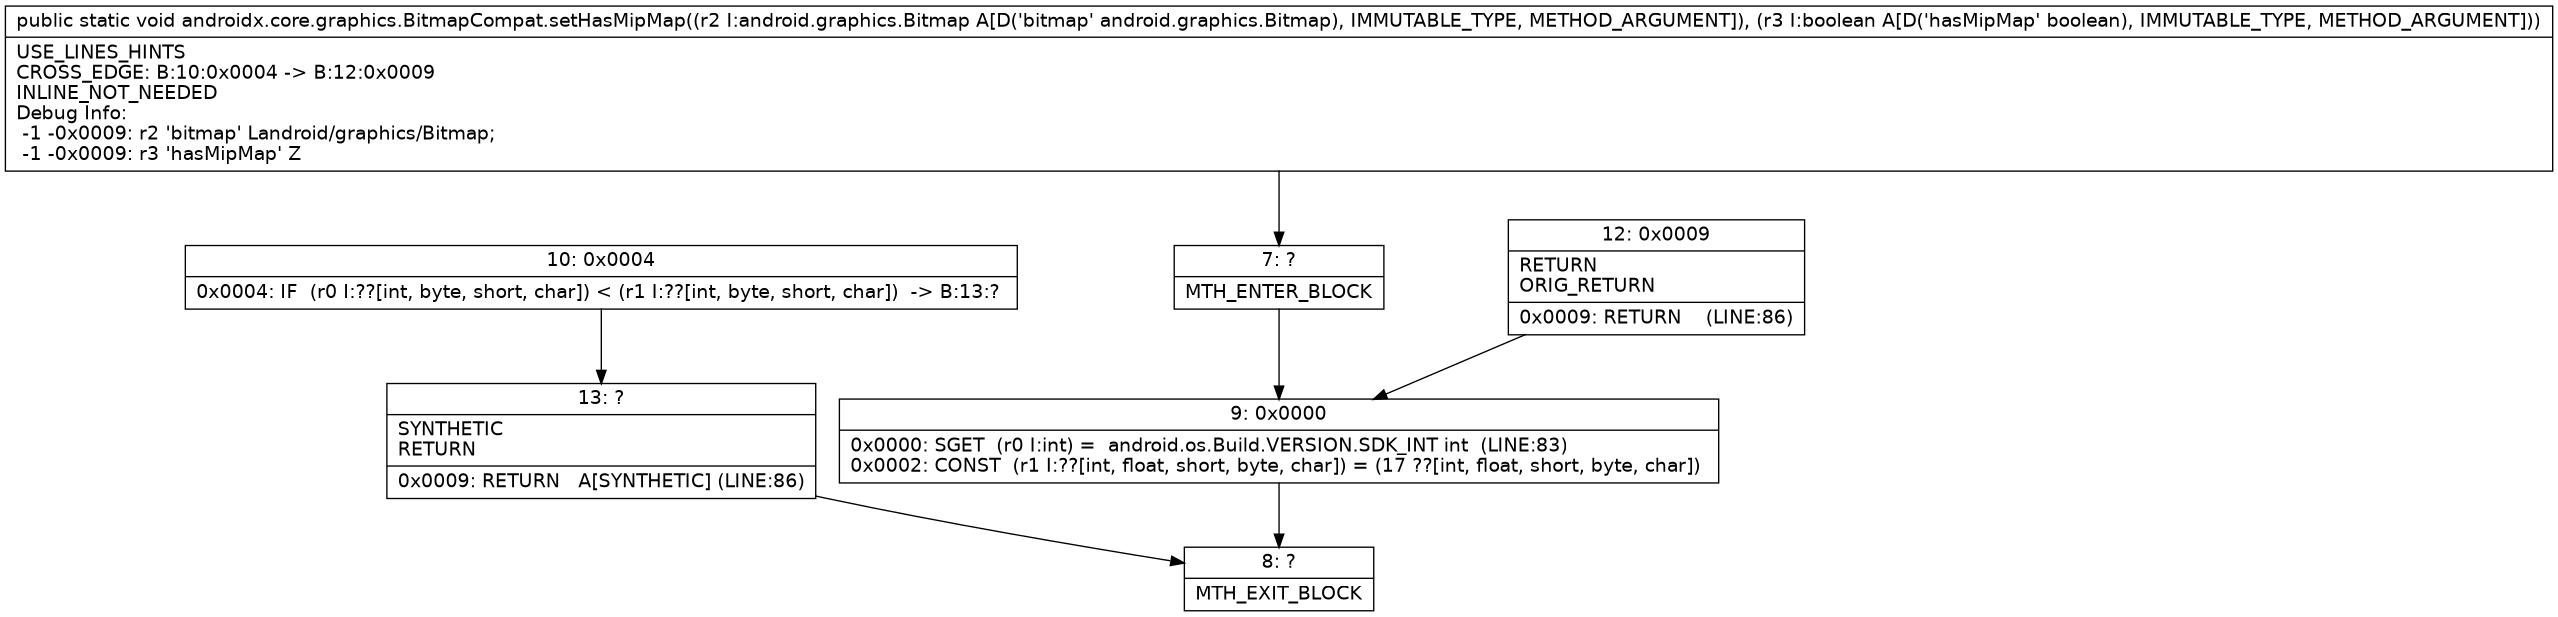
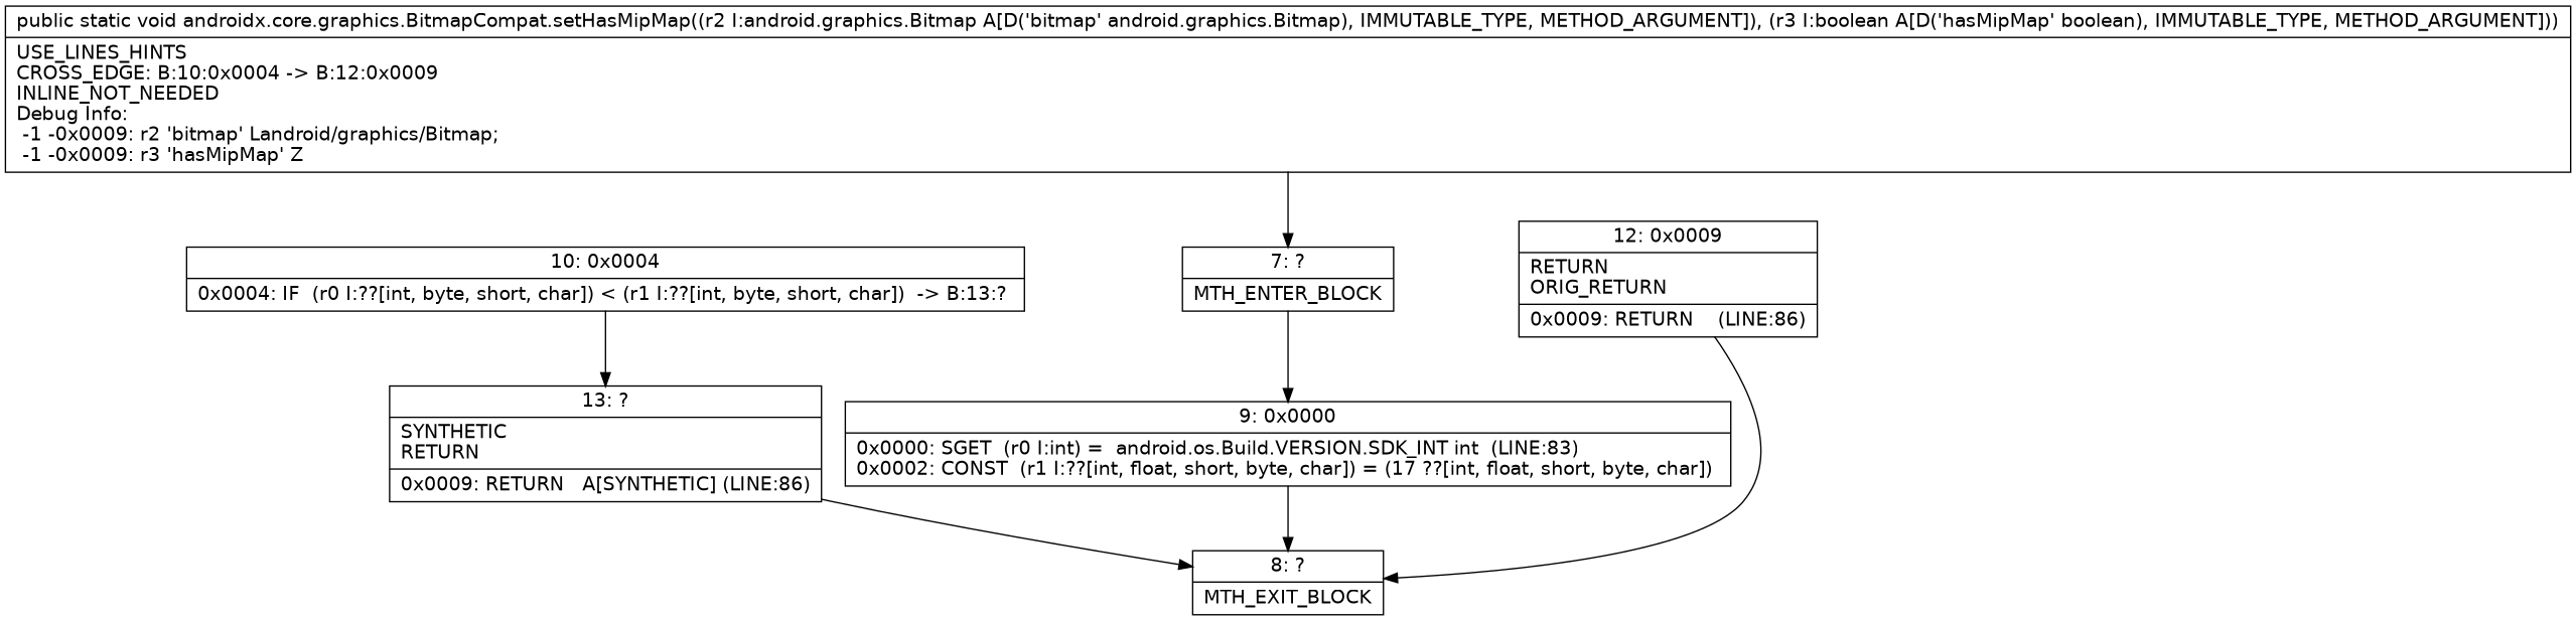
  digraph {
    fontname="DejaVu Sans"
    node [fontname="DejaVu Sans" shape=record]
    edge [fontname="DejaVu Sans"]
    n1 [label="{7\:\ ?|MTH_ENTER_BLOCK\l}"]
    n2 [label="{9\:\ 0x0000|0x0000: SGET  (r0 I:int) =  android.os.Build.VERSION.SDK_INT int  (LINE:83)\l0x0002: CONST  (r1 I:??[int, float, short, byte, char]) = (17 ??[int, float, short, byte, char]) \l}"]
    n3 [label="{8\:\ ?|MTH_EXIT_BLOCK\l}"]
    n4 [label="{10\:\ 0x0004|0x0004: IF  (r0 I:??[int, byte, short, char]) \< (r1 I:??[int, byte, short, char])  \-\> B:13:? \l}"]
    n5 [label="{13\:\ ?|SYNTHETIC\lRETURN\l|0x0009: RETURN   A[SYNTHETIC] (LINE:86)\l}"]
    n6 [label="{12\:\ 0x0009|RETURN\lORIG_RETURN\l|0x0009: RETURN    (LINE:86)\l}"]
    n7 [label="{public static void androidx.core.graphics.BitmapCompat.setHasMipMap((r2 I:android.graphics.Bitmap A[D('bitmap' android.graphics.Bitmap), IMMUTABLE_TYPE, METHOD_ARGUMENT]), (r3 I:boolean A[D('hasMipMap' boolean), IMMUTABLE_TYPE, METHOD_ARGUMENT]))  | USE_LINES_HINTS\lCROSS_EDGE: B:10:0x0004 \-\> B:12:0x0009\lINLINE_NOT_NEEDED\lDebug Info:\l  \-1 \-0x0009: r2 'bitmap' Landroid\/graphics\/Bitmap;\l  \-1 \-0x0009: r3 'hasMipMap' Z\l}"]
    n1 -> n2
    n2 -> n3
    n4 -> n5
    n5 -> n3
-   n6 -> n2
+   n6 -> n3
    n7 -> n1
  }
